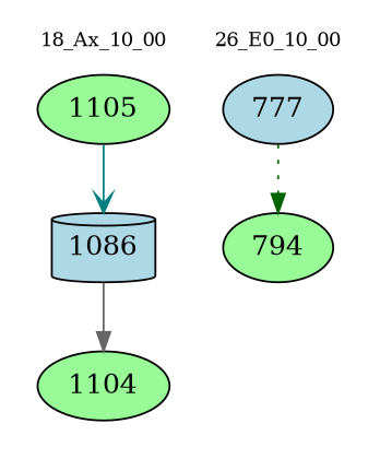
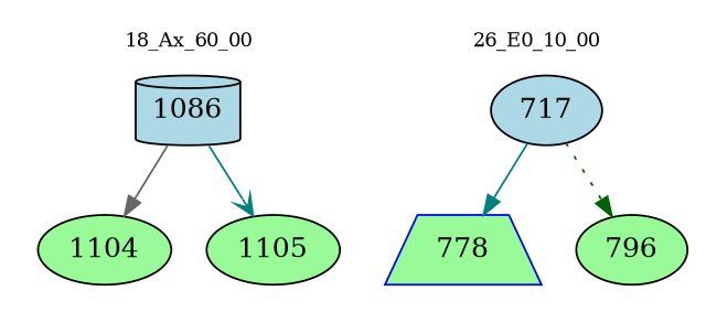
  digraph {
    node [color=black fillcolor=palegreen shape=ellipse style=filled]
    edge [arrowhead=normal color=teal style=solid]
    n1 [fillcolor=lightblue label=1086 shape=cylinder]
    n2 [label=1104]
    n3 [label=1105]
-   n4 [fillcolor=lightblue label=777]
-   n6 [label=794]
+   n4 [fillcolor=lightblue label=717]
+   n5 [color=blue label=778 shape=trapezium]
+   n6 [label=796]
    subgraph cluster_1 {
      color=white
      fontsize=10
-     label="18_Ax_10_00"
+     label="18_Ax_60_00"
      n1
      n2
      n3
    }
    subgraph cluster_2 {
      color=white
      fontsize=10
      label="26_E0_10_00"
      n4
+     n5
      n6
    }
    n1 -> n2 [color=gray40]
-   n3 -> n1 [arrowhead=vee]
+   n1 -> n3 [arrowhead=vee]
+   n4 -> n5
    n4 -> n6 [color=darkgreen style=dotted]
  }
